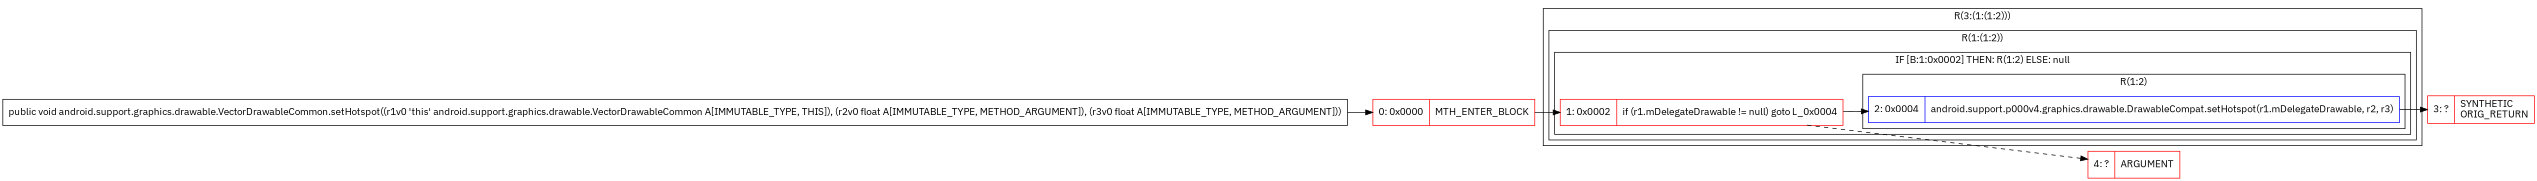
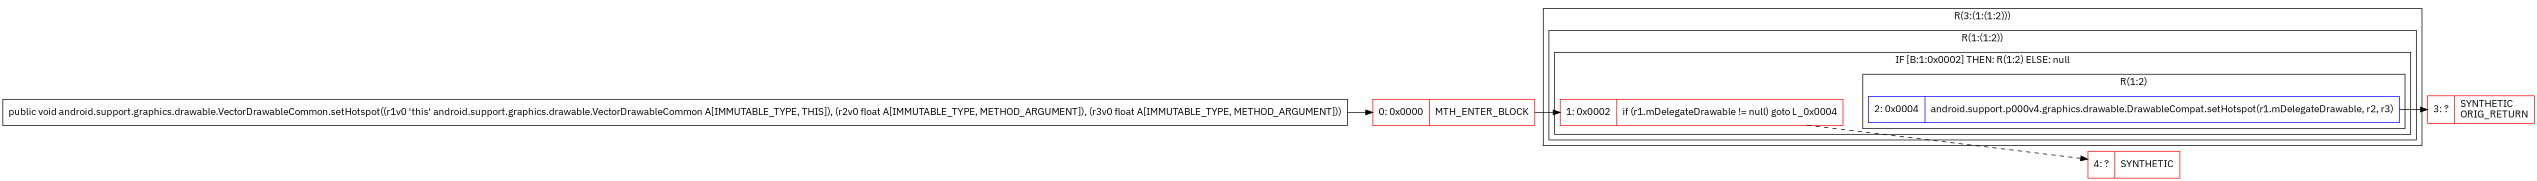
  digraph {
    fontname="IBM Plex Sans"
    rankdir=LR
    node [color=red fontname="IBM Plex Sans" shape=record]
    edge [fontname="IBM Plex Sans"]
    n1 [color=blue label="{2\:\ 0x0004|android.support.p000v4.graphics.drawable.DrawableCompat.setHotspot(r1.mDelegateDrawable, r2, r3)\l}"]
    n2 [label="{1\:\ 0x0002|if (r1.mDelegateDrawable != null) goto L_0x0004\l}"]
    n3 [label="{3\:\ ?|SYNTHETIC\lORIG_RETURN\l}"]
-   n4 [label="{4\:\ ?|ARGUMENT\l}"]
+   n4 [label="{4\:\ ?|SYNTHETIC\l}"]
    n5 [label="{0\:\ 0x0000|MTH_ENTER_BLOCK\l}"]
    n6 [label="{public void android.support.graphics.drawable.VectorDrawableCommon.setHotspot((r1v0 'this' android.support.graphics.drawable.VectorDrawableCommon A[IMMUTABLE_TYPE, THIS]), (r2v0 float A[IMMUTABLE_TYPE, METHOD_ARGUMENT]), (r3v0 float A[IMMUTABLE_TYPE, METHOD_ARGUMENT])) }" color=""]
    subgraph cluster_1 {
      label="R(3:(1:(1:2)))"
      subgraph cluster_2 {
        label="R(1:(1:2))"
        subgraph cluster_3 {
          label="IF [B:1:0x0002] THEN: R(1:2) ELSE: null"
          n2
          subgraph cluster_4 {
            label="R(1:2)"
            n1
          }
        }
      }
    }
    n1 -> n3
-   n2 -> n1
    n2 -> n4 [style=dashed]
    n5 -> n2
    n6 -> n5
  }
